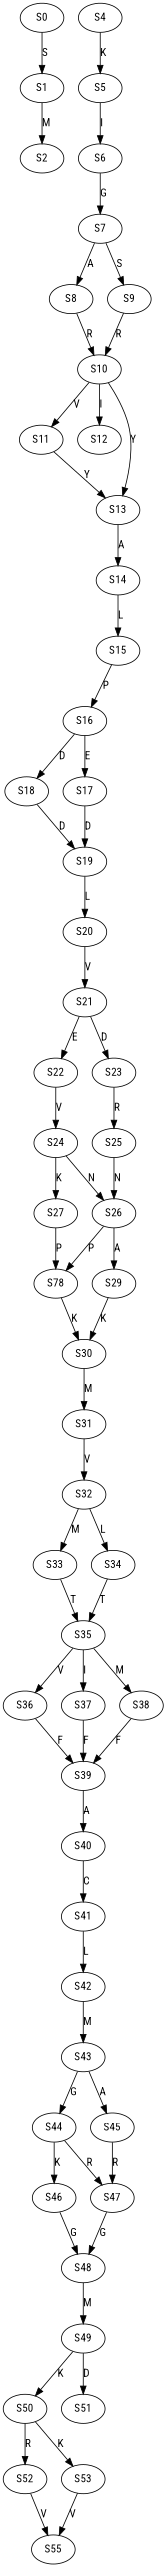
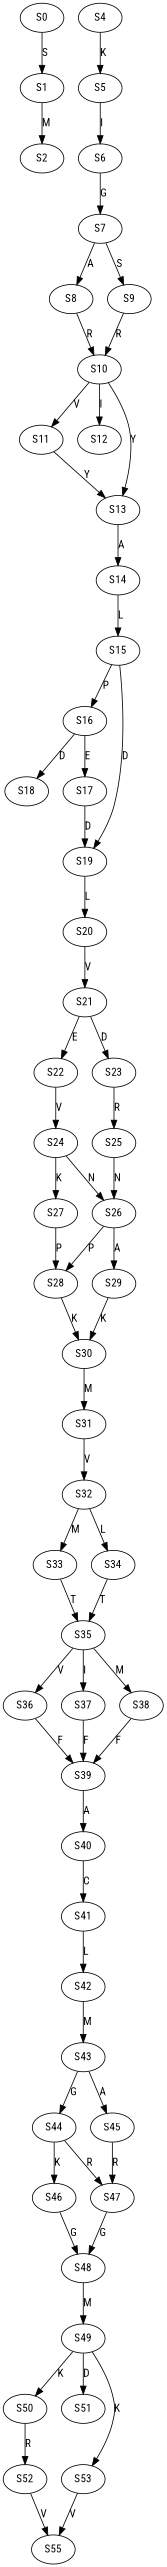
  strict digraph {
    fontname="Roboto Condensed"
    node [fontname="Roboto Condensed"]
    edge [fontname="Roboto Condensed"]
    S0
    S1
    S2
    S4
    S5
    S6
    S7
    S8
    S9
    S10
    S11
    S12
    S13
    S14
    S15
    S16
    S17
    S18
    S19
    S20
    S21
    S22
    S23
    S24
    S25
    S26
    S27
-   S28 [label=S78]
+   S28
    S29
    S30
    S31
    S32
    S33
    S34
    S35
    S36
    S37
    S38
    S39
    S40
    S41
    S42
    S43
    S44
    S45
    S46
    S47
    S48
    S49
    S50
    S51
    S52
    S53
    S55
    S0 -> S1 [label=S]
    S1 -> S2 [label=M]
    S4 -> S5 [label=K]
    S5 -> S6 [label=I]
    S6 -> S7 [label=G]
    S7 -> S8 [label=A]
    S7 -> S9 [label=S]
    S8 -> S10 [label=R]
    S9 -> S10 [label=R]
    S10 -> S11 [label=V]
    S10 -> S12 [label=I]
    S10 -> S13 [label=Y]
    S11 -> S13 [label=Y]
    S13 -> S14 [label=A]
    S14 -> S15 [label=L]
    S15 -> S16 [label=P]
    S16 -> S17 [label=E]
    S16 -> S18 [label=D]
    S17 -> S19 [label=D]
-   S18 -> S19 [label=D]
+   S15 -> S19 [label=D]
    S19 -> S20 [label=L]
    S20 -> S21 [label=V]
    S21 -> S22 [label=E]
    S21 -> S23 [label=D]
    S22 -> S24 [label=V]
    S23 -> S25 [label=R]
    S24 -> S26 [label=N]
    S24 -> S27 [label=K]
    S25 -> S26 [label=N]
    S26 -> S28 [label=P]
    S26 -> S29 [label=A]
    S27 -> S28 [label=P]
    S28 -> S30 [label=K]
    S29 -> S30 [label=K]
    S30 -> S31 [label=M]
    S31 -> S32 [label=V]
    S32 -> S33 [label=M]
    S32 -> S34 [label=L]
    S33 -> S35 [label=T]
    S34 -> S35 [label=T]
    S35 -> S36 [label=V]
    S35 -> S37 [label=I]
    S35 -> S38 [label=M]
    S36 -> S39 [label=F]
    S37 -> S39 [label=F]
    S38 -> S39 [label=F]
    S39 -> S40 [label=A]
    S40 -> S41 [label=C]
    S41 -> S42 [label=L]
    S42 -> S43 [label=M]
    S43 -> S44 [label=G]
    S43 -> S45 [label=A]
    S44 -> S46 [label=K]
    S44 -> S47 [label=R]
    S45 -> S47 [label=R]
    S46 -> S48 [label=G]
    S47 -> S48 [label=G]
    S48 -> S49 [label=M]
    S49 -> S50 [label=K]
    S49 -> S51 [label=D]
    S50 -> S52 [label=R]
-   S50 -> S53 [label=K]
+   S49 -> S53 [label=K]
    S52 -> S55 [label=V]
    S53 -> S55 [label=V]
  }
